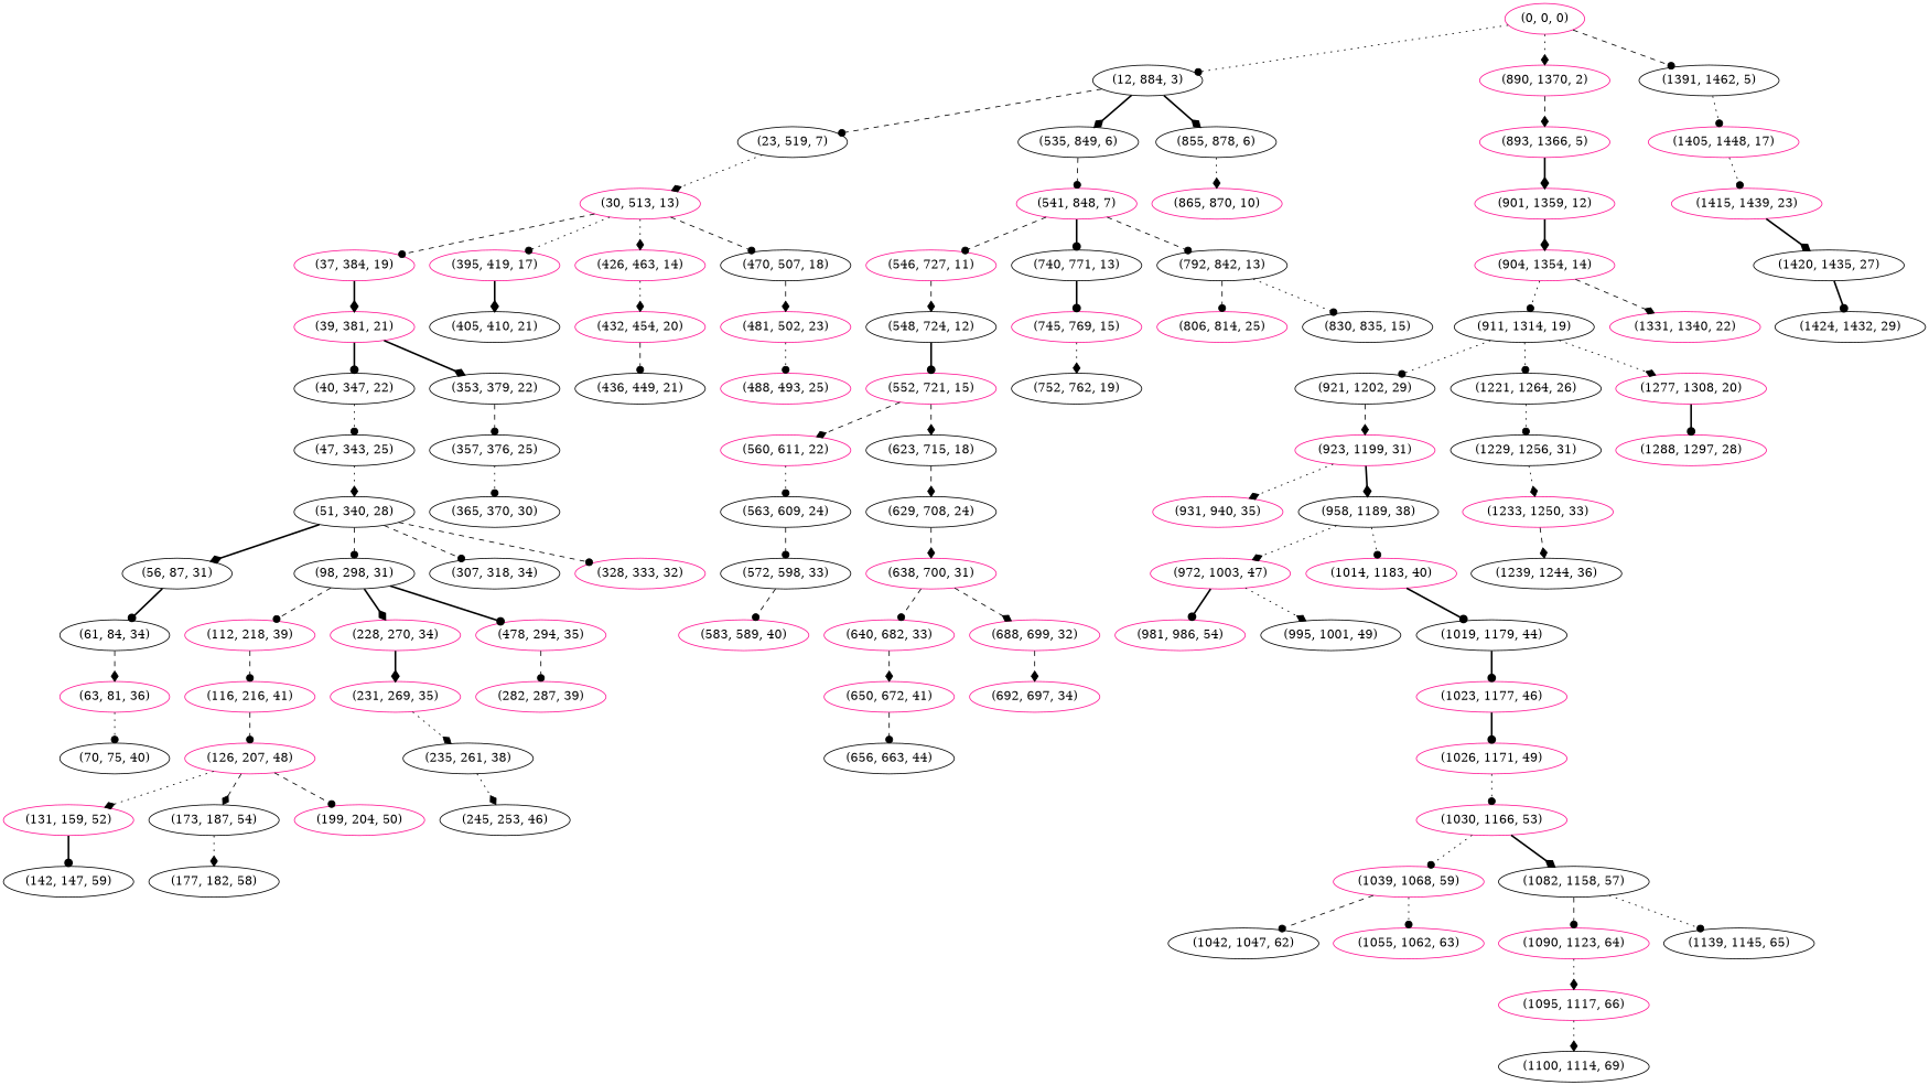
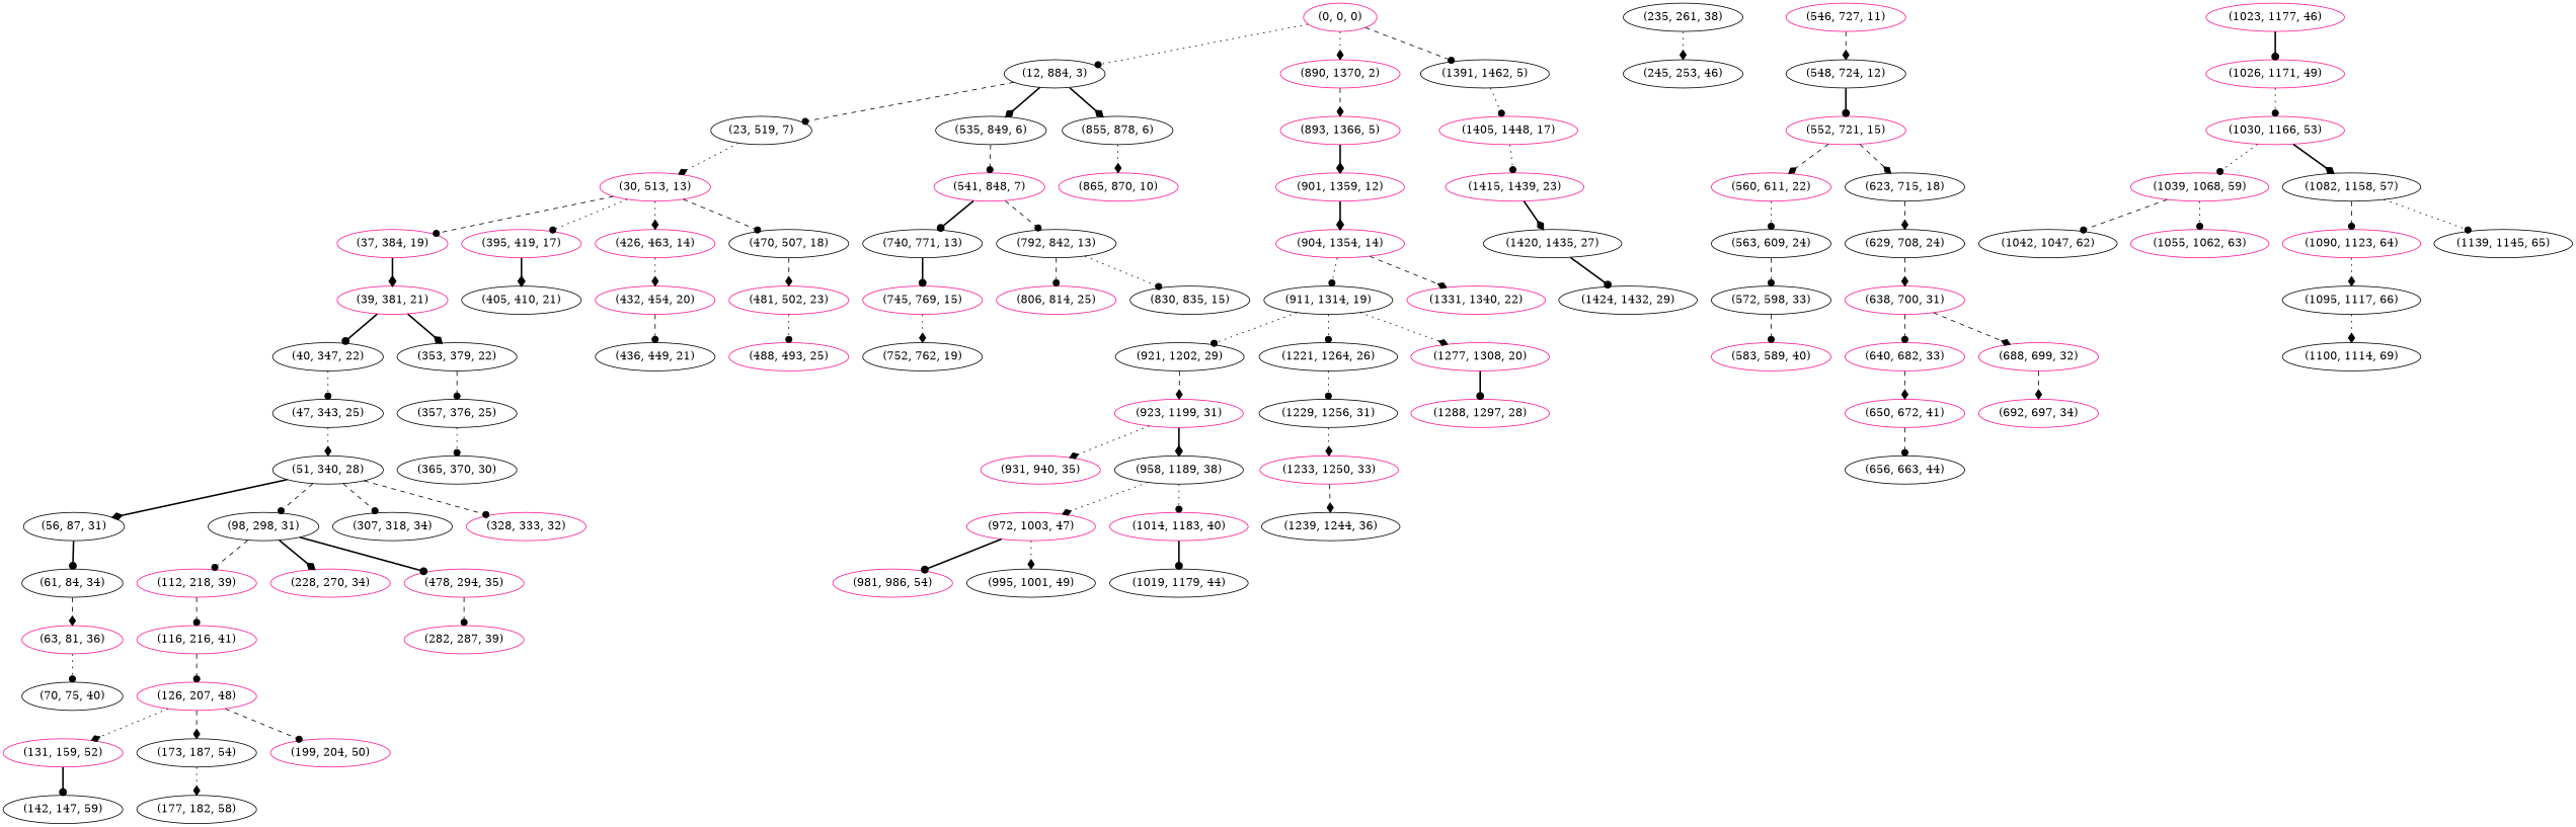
  digraph {
    node [color=deeppink]
    edge [arrowhead=dot style=dashed]
    "(12, 884, 3)" [color=black]
    "(0, 0, 0)"
    "(890, 1370, 2)"
    "(1391, 1462, 5)" [color=black]
    "(23, 519, 7)" [color=black]
    "(535, 849, 6)" [color=black]
    "(855, 878, 6)" [color=black]
    "(893, 1366, 5)"
    "(1405, 1448, 17)"
    "(30, 513, 13)"
    "(541, 848, 7)"
    "(865, 870, 10)"
    "(37, 384, 19)"
    "(395, 419, 17)"
    "(426, 463, 14)"
    "(470, 507, 18)" [color=black]
    "(39, 381, 21)"
    "(405, 410, 21)" [color=black]
    "(432, 454, 20)"
    "(481, 502, 23)"
    "(40, 347, 22)" [color=black]
    "(353, 379, 22)" [color=black]
    "(47, 343, 25)" [color=black]
    "(357, 376, 25)" [color=black]
    "(51, 340, 28)" [color=black]
    "(56, 87, 31)" [color=black]
    "(98, 298, 31)" [color=black]
    "(307, 318, 34)" [color=black]
    "(328, 333, 32)"
    "(61, 84, 34)" [color=black]
    "(112, 218, 39)"
    "(228, 270, 34)"
    n33 [label="(478, 294, 35)"]
    "(63, 81, 36)"
    "(70, 75, 40)" [color=black]
    "(116, 216, 41)"
-   "(231, 269, 35)"
    "(282, 287, 39)"
    "(126, 207, 48)"
    "(131, 159, 52)"
    "(173, 187, 54)" [color=black]
    "(199, 204, 50)"
    "(142, 147, 59)" [color=black]
    "(177, 182, 58)" [color=black]
    "(235, 261, 38)" [color=black]
    "(245, 253, 46)" [color=black]
    "(365, 370, 30)" [color=black]
    "(436, 449, 21)" [color=black]
    "(488, 493, 25)"
    "(546, 727, 11)"
    "(740, 771, 13)" [color=black]
    "(792, 842, 13)" [color=black]
    "(548, 724, 12)" [color=black]
    "(745, 769, 15)"
    "(806, 814, 25)"
    "(830, 835, 15)" [color=black]
    "(552, 721, 15)"
    "(560, 611, 22)"
    "(623, 715, 18)" [color=black]
    "(563, 609, 24)" [color=black]
    "(629, 708, 24)" [color=black]
    "(572, 598, 33)" [color=black]
    "(583, 589, 40)"
    "(638, 700, 31)"
    "(640, 682, 33)"
    "(688, 699, 32)"
    "(650, 672, 41)"
    "(692, 697, 34)"
    "(656, 663, 44)" [color=black]
    "(752, 762, 19)" [color=black]
    "(901, 1359, 12)"
    "(904, 1354, 14)"
    "(911, 1314, 19)" [color=black]
    "(1331, 1340, 22)"
    "(921, 1202, 29)" [color=black]
    "(1221, 1264, 26)" [color=black]
    "(1277, 1308, 20)"
    "(923, 1199, 31)"
    "(1229, 1256, 31)" [color=black]
    "(1288, 1297, 28)"
    "(931, 940, 35)"
    "(958, 1189, 38)" [color=black]
    "(972, 1003, 47)"
    "(1014, 1183, 40)"
    "(981, 986, 54)"
    "(995, 1001, 49)" [color=black]
    "(1019, 1179, 44)" [color=black]
    "(1023, 1177, 46)"
    "(1026, 1171, 49)"
    "(1030, 1166, 53)"
    "(1039, 1068, 59)"
    "(1082, 1158, 57)" [color=black]
    "(1042, 1047, 62)" [color=black]
    "(1055, 1062, 63)"
    "(1090, 1123, 64)"
    "(1139, 1145, 65)" [color=black]
-   "(1095, 1117, 66)"
+   "(1095, 1117, 66)" [color=black]
    "(1100, 1114, 69)" [color=black]
    "(1233, 1250, 33)"
    "(1239, 1244, 36)" [color=black]
    "(1415, 1439, 23)"
    "(1420, 1435, 27)" [color=black]
    "(1424, 1432, 29)" [color=black]
    "(12, 884, 3)" -> "(23, 519, 7)"
    "(12, 884, 3)" -> "(535, 849, 6)" [arrowhead=diamond style=bold]
    "(12, 884, 3)" -> "(855, 878, 6)" [arrowhead=diamond style=bold]
    "(0, 0, 0)" -> "(12, 884, 3)" [style=dotted]
    "(0, 0, 0)" -> "(890, 1370, 2)" [arrowhead=diamond style=dotted]
    "(0, 0, 0)" -> "(1391, 1462, 5)"
    "(890, 1370, 2)" -> "(893, 1366, 5)" [arrowhead=diamond]
    "(1391, 1462, 5)" -> "(1405, 1448, 17)" [style=dotted]
    "(23, 519, 7)" -> "(30, 513, 13)" [arrowhead=diamond style=dotted]
    "(535, 849, 6)" -> "(541, 848, 7)"
    "(855, 878, 6)" -> "(865, 870, 10)" [arrowhead=diamond style=dotted]
    "(893, 1366, 5)" -> "(901, 1359, 12)" [arrowhead=diamond style=bold]
    "(1405, 1448, 17)" -> "(1415, 1439, 23)" [style=dotted]
    "(30, 513, 13)" -> "(37, 384, 19)"
    "(30, 513, 13)" -> "(395, 419, 17)" [style=dotted]
    "(30, 513, 13)" -> "(426, 463, 14)" [arrowhead=diamond style=dotted]
    "(30, 513, 13)" -> "(470, 507, 18)"
-   "(541, 848, 7)" -> "(546, 727, 11)"
    "(541, 848, 7)" -> "(740, 771, 13)" [style=bold]
    "(541, 848, 7)" -> "(792, 842, 13)"
    "(37, 384, 19)" -> "(39, 381, 21)" [arrowhead=diamond style=bold]
    "(395, 419, 17)" -> "(405, 410, 21)" [arrowhead=diamond style=bold]
    "(426, 463, 14)" -> "(432, 454, 20)" [arrowhead=diamond style=dotted]
    "(470, 507, 18)" -> "(481, 502, 23)" [arrowhead=diamond]
    "(39, 381, 21)" -> "(40, 347, 22)" [style=bold]
    "(39, 381, 21)" -> "(353, 379, 22)" [arrowhead=diamond style=bold]
    "(432, 454, 20)" -> "(436, 449, 21)"
    "(481, 502, 23)" -> "(488, 493, 25)" [style=dotted]
    "(40, 347, 22)" -> "(47, 343, 25)" [style=dotted]
    "(353, 379, 22)" -> "(357, 376, 25)"
    "(47, 343, 25)" -> "(51, 340, 28)" [arrowhead=diamond style=dotted]
    "(357, 376, 25)" -> "(365, 370, 30)" [style=dotted]
    "(51, 340, 28)" -> "(56, 87, 31)" [arrowhead=diamond style=bold]
    "(51, 340, 28)" -> "(98, 298, 31)"
    "(51, 340, 28)" -> "(307, 318, 34)"
    "(51, 340, 28)" -> "(328, 333, 32)"
    "(56, 87, 31)" -> "(61, 84, 34)" [style=bold]
    "(98, 298, 31)" -> "(112, 218, 39)"
    "(98, 298, 31)" -> "(228, 270, 34)" [arrowhead=diamond style=bold]
    "(98, 298, 31)" -> n33 [style=bold]
    "(61, 84, 34)" -> "(63, 81, 36)" [arrowhead=diamond]
    "(112, 218, 39)" -> "(116, 216, 41)"
-   "(228, 270, 34)" -> "(231, 269, 35)" [arrowhead=diamond style=bold]
    n33 -> "(282, 287, 39)"
    "(63, 81, 36)" -> "(70, 75, 40)" [style=dotted]
    "(116, 216, 41)" -> "(126, 207, 48)"
-   "(231, 269, 35)" -> "(235, 261, 38)" [arrowhead=diamond style=dotted]
    "(126, 207, 48)" -> "(131, 159, 52)" [arrowhead=diamond style=dotted]
    "(126, 207, 48)" -> "(173, 187, 54)" [arrowhead=diamond]
    "(126, 207, 48)" -> "(199, 204, 50)"
    "(131, 159, 52)" -> "(142, 147, 59)" [style=bold]
    "(173, 187, 54)" -> "(177, 182, 58)" [arrowhead=diamond style=dotted]
    "(235, 261, 38)" -> "(245, 253, 46)" [arrowhead=diamond style=dotted]
    "(546, 727, 11)" -> "(548, 724, 12)" [arrowhead=diamond]
    "(740, 771, 13)" -> "(745, 769, 15)" [style=bold]
    "(792, 842, 13)" -> "(806, 814, 25)"
    "(792, 842, 13)" -> "(830, 835, 15)" [style=dotted]
    "(548, 724, 12)" -> "(552, 721, 15)" [style=bold]
    "(745, 769, 15)" -> "(752, 762, 19)" [arrowhead=diamond style=dotted]
    "(552, 721, 15)" -> "(560, 611, 22)" [arrowhead=diamond]
    "(552, 721, 15)" -> "(623, 715, 18)" [arrowhead=diamond]
    "(560, 611, 22)" -> "(563, 609, 24)" [style=dotted]
    "(623, 715, 18)" -> "(629, 708, 24)" [arrowhead=diamond]
    "(563, 609, 24)" -> "(572, 598, 33)"
    "(629, 708, 24)" -> "(638, 700, 31)" [arrowhead=diamond]
    "(572, 598, 33)" -> "(583, 589, 40)"
    "(638, 700, 31)" -> "(640, 682, 33)"
    "(638, 700, 31)" -> "(688, 699, 32)" [arrowhead=diamond]
    "(640, 682, 33)" -> "(650, 672, 41)" [arrowhead=diamond]
    "(688, 699, 32)" -> "(692, 697, 34)" [arrowhead=diamond]
    "(650, 672, 41)" -> "(656, 663, 44)"
    "(901, 1359, 12)" -> "(904, 1354, 14)" [arrowhead=diamond style=bold]
    "(904, 1354, 14)" -> "(911, 1314, 19)" [style=dotted]
    "(904, 1354, 14)" -> "(1331, 1340, 22)" [arrowhead=diamond]
    "(911, 1314, 19)" -> "(921, 1202, 29)" [style=dotted]
    "(911, 1314, 19)" -> "(1221, 1264, 26)" [style=dotted]
    "(911, 1314, 19)" -> "(1277, 1308, 20)" [arrowhead=diamond style=dotted]
    "(921, 1202, 29)" -> "(923, 1199, 31)" [arrowhead=diamond]
    "(1221, 1264, 26)" -> "(1229, 1256, 31)" [style=dotted]
    "(1277, 1308, 20)" -> "(1288, 1297, 28)" [style=bold]
    "(923, 1199, 31)" -> "(931, 940, 35)" [arrowhead=diamond style=dotted]
    "(923, 1199, 31)" -> "(958, 1189, 38)" [arrowhead=diamond style=bold]
    "(1229, 1256, 31)" -> "(1233, 1250, 33)" [arrowhead=diamond style=dotted]
    "(958, 1189, 38)" -> "(972, 1003, 47)" [arrowhead=diamond style=dotted]
    "(958, 1189, 38)" -> "(1014, 1183, 40)" [style=dotted]
    "(972, 1003, 47)" -> "(981, 986, 54)" [style=bold]
    "(972, 1003, 47)" -> "(995, 1001, 49)" [arrowhead=diamond style=dotted]
    "(1014, 1183, 40)" -> "(1019, 1179, 44)" [style=bold]
-   "(1019, 1179, 44)" -> "(1023, 1177, 46)" [style=bold]
    "(1023, 1177, 46)" -> "(1026, 1171, 49)" [style=bold]
    "(1026, 1171, 49)" -> "(1030, 1166, 53)" [style=dotted]
    "(1030, 1166, 53)" -> "(1039, 1068, 59)" [style=dotted]
    "(1030, 1166, 53)" -> "(1082, 1158, 57)" [arrowhead=diamond style=bold]
    "(1039, 1068, 59)" -> "(1042, 1047, 62)"
    "(1039, 1068, 59)" -> "(1055, 1062, 63)" [style=dotted]
    "(1082, 1158, 57)" -> "(1090, 1123, 64)"
    "(1082, 1158, 57)" -> "(1139, 1145, 65)" [style=dotted]
    "(1090, 1123, 64)" -> "(1095, 1117, 66)" [arrowhead=diamond style=dotted]
    "(1095, 1117, 66)" -> "(1100, 1114, 69)" [arrowhead=diamond style=dotted]
    "(1233, 1250, 33)" -> "(1239, 1244, 36)" [arrowhead=diamond]
    "(1415, 1439, 23)" -> "(1420, 1435, 27)" [arrowhead=diamond style=bold]
    "(1420, 1435, 27)" -> "(1424, 1432, 29)" [style=bold]
  }
